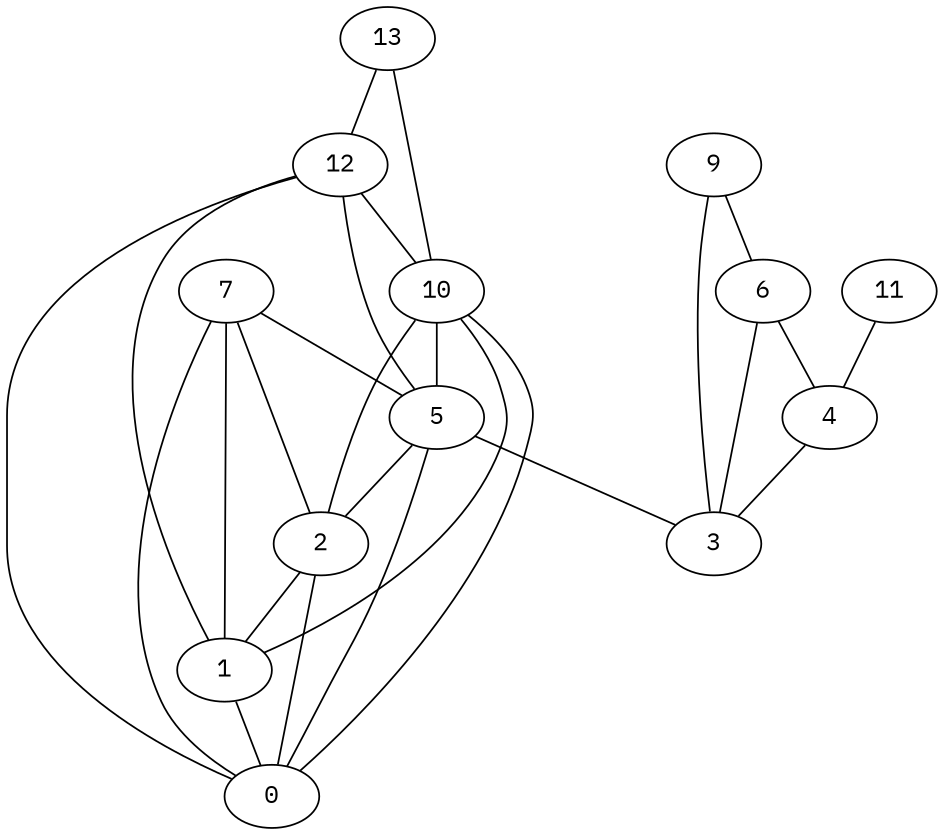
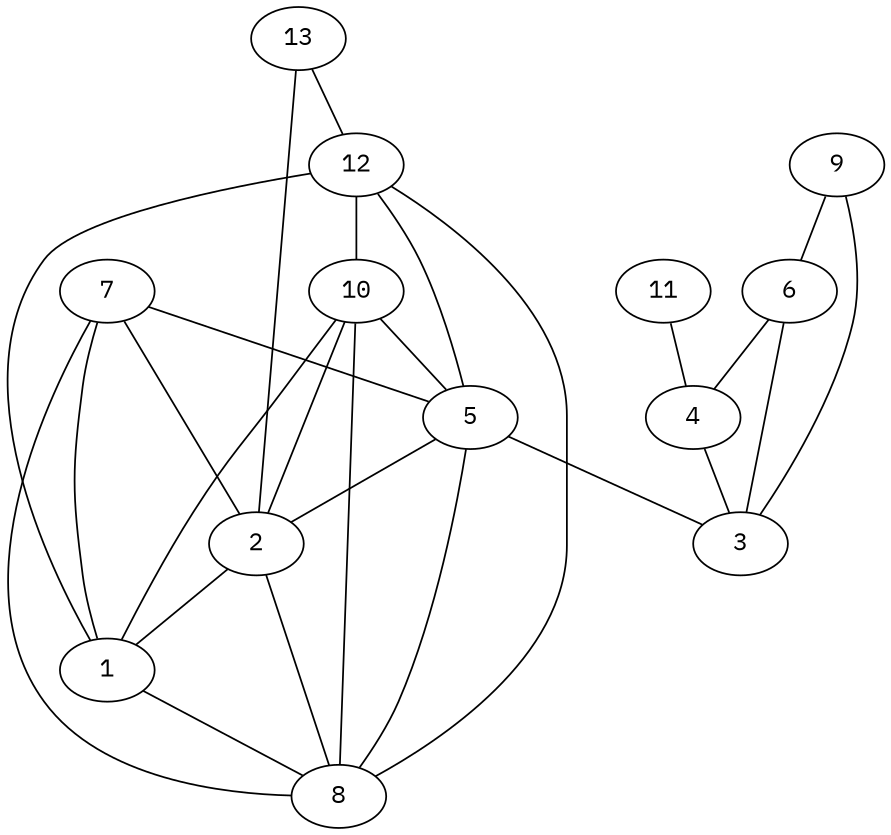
  digraph {
    fontname="IBM Plex Mono"
    rankdir=BT
    node [fontname="IBM Plex Mono"]
    edge [arrowhead=both fontname="IBM Plex Mono"]
-   0
+   0 [label=8]
    1
    2
    5
    7
    10
    12
    13
    3
    4
    6
    9
    11
    0 -> 1
    0 -> 2
    0 -> 5
    0 -> 7
    0 -> 10
    0 -> 12
    1 -> 2
    1 -> 7
    1 -> 10
    1 -> 12
    2 -> 5
    2 -> 7
    2 -> 10
    5 -> 7
    5 -> 10
-   12 -> 5
+   5 -> 12
    10 -> 12
-   10 -> 13
+   2 -> 13
    12 -> 13
    3 -> 5
    3 -> 4
    3 -> 6
    3 -> 9
    4 -> 6
    4 -> 11
    6 -> 9
  }
